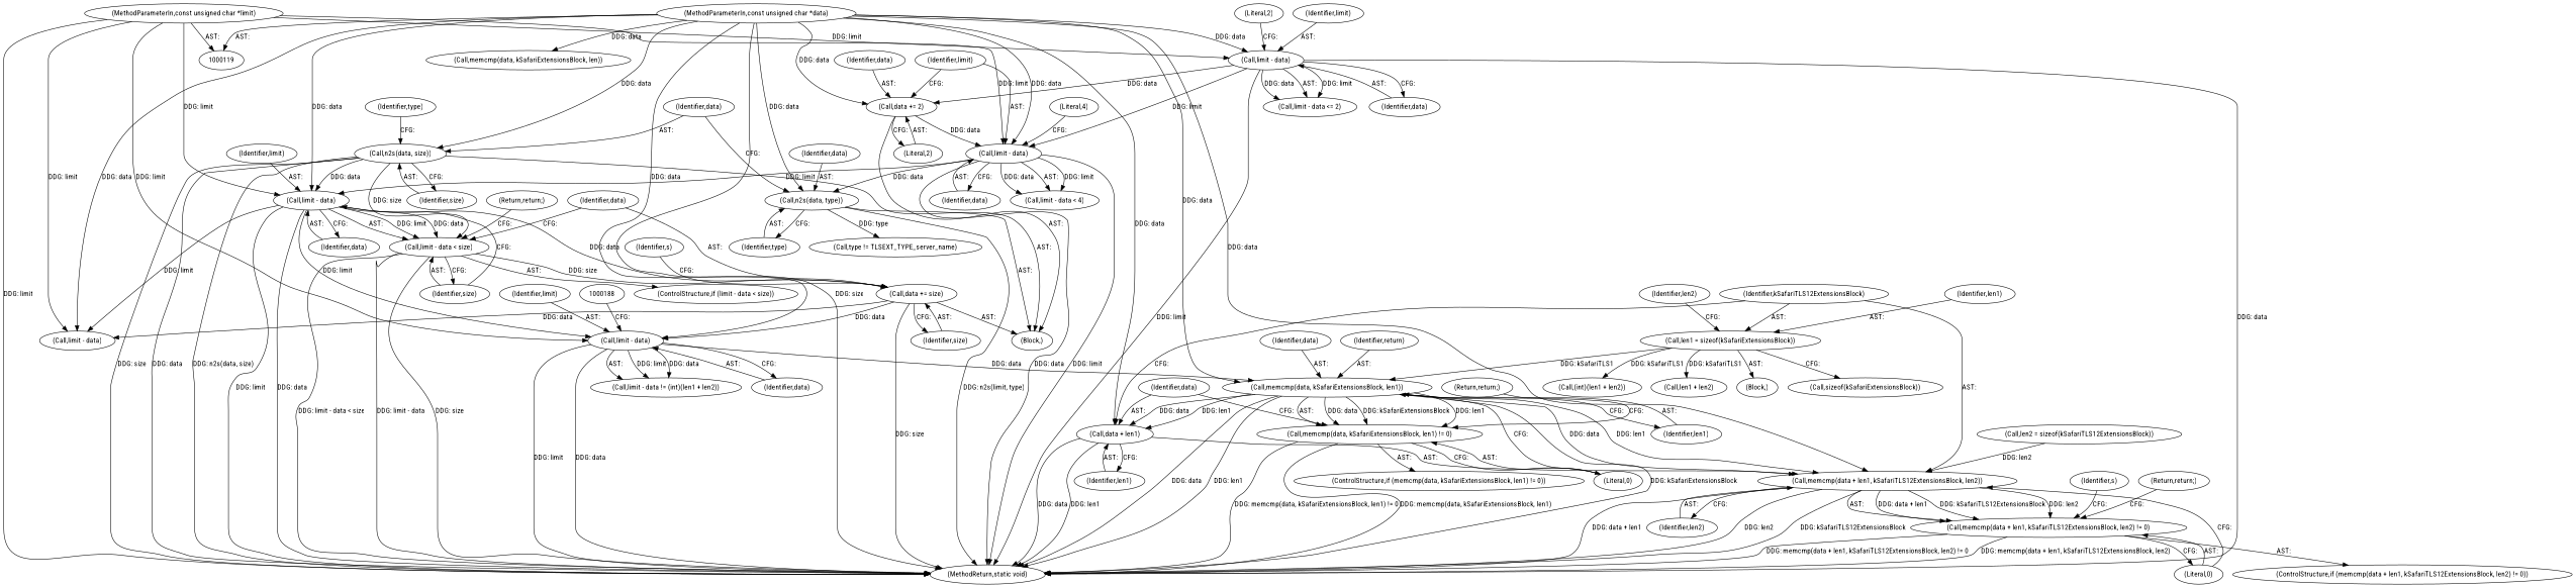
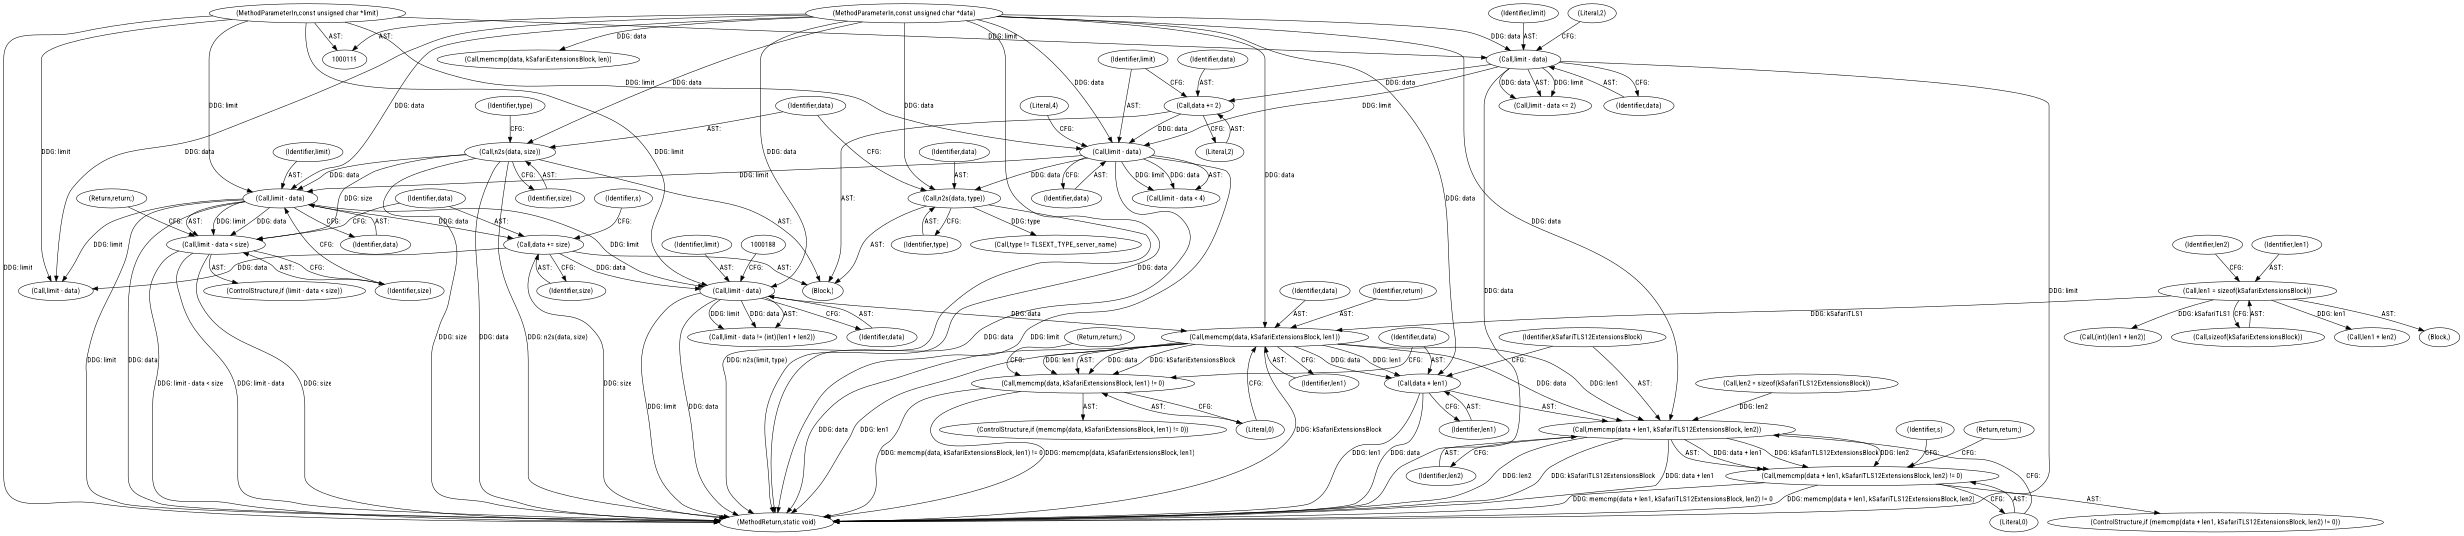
  digraph {
    fontname="Roboto Condensed"
    node [fontname="Roboto Condensed"]
    edge [fontname="Roboto Condensed"]
    n1 [label="(Call,memcmp(data, kSafariExtensionsBlock, len1))"]
    n2 [label="(Call,memcmp(data, kSafariExtensionsBlock, len1) != 0)"]
    n3 [label="(Call,memcmp(data + len1, kSafariTLS12ExtensionsBlock, len2))"]
    n4 [label="(Call,data + len1)"]
    n5 [label="(Identifier,len1)"]
    n6 [label="(MethodReturn,static void)"]
    n7 [label="(ControlStructure,if (memcmp(data, kSafariExtensionsBlock, len1) != 0))"]
    n8 [label="(Literal,0)"]
    n9 [label="(Call,memcmp(data + len1, kSafariTLS12ExtensionsBlock, len2) != 0)"]
    n10 [label="(Identifier,len2)"]
    n11 [label="(Identifier,len1)"]
    n12 [label="(Call,limit - data)"]
    n13 [label="(Call,limit - data != (int)(len1 + len2))"]
    n14 [label="(Identifier,data)"]
    n15 [label="(Call,limit - data)"]
    n16 [label="(Call,data += size)"]
    n17 [label="(Call,limit - data < size)"]
    n18 [label="(Call,limit - data)"]
    n19 [label="(Identifier,data)"]
    n20 [label="(Block,)"]
    n21 [label="(Identifier,size)"]
    n22 [label="(Identifier,size)"]
    n23 [label="(ControlStructure,if (limit - data < size))"]
    n24 [label="(Call,limit - data)"]
    n25 [label="(Call,n2s(data, type))"]
    n26 [label="(Identifier,data)"]
    n27 [label="(Call,limit - data < 4)"]
    n28 [label="(Call,type != TLSEXT_TYPE_server_name)"]
    n29 [label="(Identifier,type)"]
    n30 [label="(Call,limit - data)"]
    n31 [label="(Call,data += 2)"]
    n32 [label="(Call,limit - data <= 2)"]
    n33 [label="(Identifier,data)"]
    n34 [label="(Literal,2)"]
    n35 [label="(MethodParameterIn,const unsigned char *limit)"]
    1000119
    n37 [label="(MethodParameterIn,const unsigned char *data)"]
    n38 [label="(Call,n2s(data, size))"]
    n39 [label="(Call,memcmp(data, kSafariExtensionsBlock, len))"]
    n40 [label="(Identifier,size)"]
    n41 [label="(Call,len1 = sizeof(kSafariExtensionsBlock))"]
    n42 [label="(Call,(int)(len1 + len2))"]
    n43 [label="(Call,len1 + len2)"]
    n44 [label="(Block,)"]
    n45 [label="(Call,sizeof(kSafariExtensionsBlock))"]
    n46 [label="(Literal,0)"]
    n47 [label="(ControlStructure,if (memcmp(data + len1, kSafariTLS12ExtensionsBlock, len2) != 0))"]
    n48 [label="(Identifier,data)"]
    n49 [label="(Identifier,len1)"]
    n50 [label="(Call,len2 = sizeof(kSafariTLS12ExtensionsBlock))"]
    n51 [label="(Identifier,limit)"]
    n52 [label="(Identifier,data)"]
    n53 [label="(Return,return;)"]
    n54 [label="(Identifier,kSafariTLS12ExtensionsBlock)"]
    n55 [label="(Identifier,s)"]
    n56 [label="(Identifier,limit)"]
    n57 [label="(Identifier,data)"]
    n58 [label="(Literal,2)"]
    n59 [label="(Return,return;)"]
    n60 [label="(Identifier,data)"]
    n61 [label="(Return,return;)"]
    n62 [label="(Identifier,data)"]
    n63 [label="(Identifier,limit)"]
    n64 [label="(Identifier,data)"]
    n65 [label="(Literal,4)"]
    n66 [label="(Identifier,len2)"]
    n67 [label="(Identifier,type)"]
    n68 [label="(Identifier,return)"]
    n69 [label="(Identifier,limit)"]
    n70 [label="(Identifier,s)"]
    1000188
    n1 -> n2 [label="AST: "]
    n1 -> n2 [label="DDG: data"]
    n1 -> n2 [label="DDG: kSafariExtensionsBlock"]
    n1 -> n2 [label="DDG: len1"]
    n1 -> n3 [label="DDG: data"]
    n1 -> n3 [label="DDG: len1"]
    n1 -> n4 [label="DDG: data"]
    n1 -> n4 [label="DDG: len1"]
    n1 -> n5 [label="CFG: "]
    n1 -> n6 [label="DDG: kSafariExtensionsBlock"]
    n1 -> n6 [label="DDG: data"]
    n1 -> n6 [label="DDG: len1"]
    n2 -> n6 [label="DDG: memcmp(data, kSafariExtensionsBlock, len1) != 0"]
    n2 -> n6 [label="DDG: memcmp(data, kSafariExtensionsBlock, len1)"]
    n2 -> n7 [label="AST: "]
    n2 -> n8 [label="CFG: "]
    n3 -> n6 [label="DDG: len2"]
    n3 -> n6 [label="DDG: kSafariTLS12ExtensionsBlock"]
    n3 -> n6 [label="DDG: data + len1"]
    n3 -> n9 [label="AST: "]
    n3 -> n9 [label="DDG: data + len1"]
    n3 -> n9 [label="DDG: kSafariTLS12ExtensionsBlock"]
    n3 -> n9 [label="DDG: len2"]
    n3 -> n10 [label="CFG: "]
    n4 -> n3 [label="AST: "]
    n4 -> n6 [label="DDG: data"]
    n4 -> n6 [label="DDG: len1"]
    n4 -> n11 [label="CFG: "]
    n5 -> n1 [label="AST: "]
    n8 -> n1 [label="CFG: "]
    n8 -> n2 [label="AST: "]
    n9 -> n6 [label="DDG: memcmp(data + len1, kSafariTLS12ExtensionsBlock, len2)"]
    n9 -> n6 [label="DDG: memcmp(data + len1, kSafariTLS12ExtensionsBlock, len2) != 0"]
    n9 -> n46 [label="CFG: "]
    n9 -> n47 [label="AST: "]
    n10 -> n3 [label="AST: "]
    n11 -> n4 [label="AST: "]
    n12 -> n1 [label="DDG: data"]
    n12 -> n6 [label="DDG: limit"]
    n12 -> n6 [label="DDG: data"]
    n12 -> n13 [label="AST: "]
    n12 -> n13 [label="DDG: limit"]
    n12 -> n13 [label="DDG: data"]
    n12 -> n14 [label="CFG: "]
    n14 -> n12 [label="AST: "]
    n15 -> n6 [label="DDG: limit"]
    n15 -> n6 [label="DDG: data"]
    n15 -> n12 [label="DDG: limit"]
    n15 -> n16 [label="DDG: data"]
    n15 -> n17 [label="AST: "]
    n15 -> n17 [label="DDG: limit"]
    n15 -> n17 [label="DDG: data"]
    n15 -> n18 [label="DDG: limit"]
    n15 -> n19 [label="CFG: "]
    n16 -> n6 [label="DDG: size"]
    n16 -> n12 [label="DDG: data"]
    n16 -> n18 [label="DDG: data"]
    n16 -> n20 [label="AST: "]
    n16 -> n21 [label="CFG: "]
    n17 -> n6 [label="DDG: limit - data < size"]
    n17 -> n6 [label="DDG: limit - data"]
    n17 -> n6 [label="DDG: size"]
-   n17 -> n16 [label="DDG: size"]
    n17 -> n22 [label="CFG: "]
    n17 -> n23 [label="AST: "]
    n19 -> n15 [label="AST: "]
    n21 -> n16 [label="AST: "]
    n22 -> n15 [label="CFG: "]
    n22 -> n17 [label="AST: "]
    n24 -> n6 [label="DDG: data"]
    n24 -> n6 [label="DDG: limit"]
    n24 -> n15 [label="DDG: limit"]
    n24 -> n25 [label="DDG: data"]
    n24 -> n26 [label="CFG: "]
    n24 -> n27 [label="AST: "]
    n24 -> n27 [label="DDG: limit"]
    n24 -> n27 [label="DDG: data"]
    n25 -> n6 [label="DDG: n2s(limit, type)"]
    n25 -> n20 [label="AST: "]
    n25 -> n28 [label="DDG: type"]
    n25 -> n29 [label="CFG: "]
    n26 -> n24 [label="AST: "]
    n29 -> n25 [label="AST: "]
    n30 -> n6 [label="DDG: data"]
    n30 -> n6 [label="DDG: limit"]
    n30 -> n24 [label="DDG: limit"]
    n30 -> n31 [label="DDG: data"]
    n30 -> n32 [label="AST: "]
    n30 -> n32 [label="DDG: limit"]
    n30 -> n32 [label="DDG: data"]
    n30 -> n33 [label="CFG: "]
    n31 -> n20 [label="AST: "]
    n31 -> n24 [label="DDG: data"]
    n31 -> n34 [label="CFG: "]
    n33 -> n30 [label="AST: "]
    n34 -> n31 [label="AST: "]
    n35 -> n6 [label="DDG: limit"]
    n35 -> n12 [label="DDG: limit"]
    n35 -> n15 [label="DDG: limit"]
    n35 -> n18 [label="DDG: limit"]
    n35 -> n24 [label="DDG: limit"]
    n35 -> n30 [label="DDG: limit"]
    n35 -> 1000119 [label="AST: "]
    n37 -> n1 [label="DDG: data"]
    n37 -> n3 [label="DDG: data"]
    n37 -> n4 [label="DDG: data"]
-   n37 -> n6 [label="DDG: size"]
+   n37 -> n6 [label="DDG: data"]
    n37 -> n12 [label="DDG: data"]
    n37 -> n15 [label="DDG: data"]
    n37 -> n18 [label="DDG: data"]
    n37 -> n24 [label="DDG: data"]
    n37 -> n25 [label="DDG: data"]
    n37 -> n30 [label="DDG: data"]
-   n37 -> n31 [label="DDG: data"]
    n37 -> 1000119 [label="AST: "]
    n37 -> n38 [label="DDG: data"]
    n37 -> n39 [label="DDG: data"]
    n38 -> n6 [label="DDG: data"]
    n38 -> n6 [label="DDG: n2s(data, size)"]
    n38 -> n6 [label="DDG: size"]
    n38 -> n15 [label="DDG: data"]
    n38 -> n17 [label="DDG: size"]
    n38 -> n20 [label="AST: "]
    n38 -> n40 [label="CFG: "]
    n40 -> n38 [label="AST: "]
    n41 -> n1 [label="DDG: kSafariTLS1"]
    n41 -> n42 [label="DDG: kSafariTLS1"]
-   n41 -> n43 [label="DDG: kSafariTLS1"]
+   n41 -> n43 [label="DDG: len1"]
    n41 -> n44 [label="AST: "]
    n41 -> n45 [label="CFG: "]
-   n54 -> n41 [label="AST: "]
+   n45 -> n41 [label="AST: "]
    n46 -> n3 [label="CFG: "]
    n46 -> n9 [label="AST: "]
    n48 -> n31 [label="AST: "]
    n49 -> n41 [label="AST: "]
    n50 -> n3 [label="DDG: len2"]
    n51 -> n15 [label="AST: "]
    n52 -> n2 [label="CFG: "]
    n52 -> n4 [label="AST: "]
    n53 -> n2 [label="CFG: "]
    n54 -> n3 [label="AST: "]
    n54 -> n4 [label="CFG: "]
    n55 -> n16 [label="CFG: "]
    n56 -> n12 [label="AST: "]
    n57 -> n1 [label="AST: "]
    n58 -> n30 [label="CFG: "]
    n59 -> n17 [label="CFG: "]
    n60 -> n25 [label="CFG: "]
    n60 -> n38 [label="AST: "]
    n61 -> n9 [label="CFG: "]
    n62 -> n25 [label="AST: "]
    n63 -> n24 [label="AST: "]
    n63 -> n31 [label="CFG: "]
    n64 -> n16 [label="AST: "]
    n64 -> n17 [label="CFG: "]
    n65 -> n24 [label="CFG: "]
    n66 -> n41 [label="CFG: "]
    n67 -> n38 [label="CFG: "]
    n68 -> n1 [label="AST: "]
    n69 -> n30 [label="AST: "]
    n70 -> n9 [label="CFG: "]
    1000188 -> n12 [label="CFG: "]
  }
